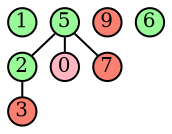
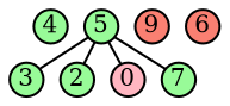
  graph {
    fontsize=12
    nodesep=0.1
    ranksep=0.1
    node [fillcolor=salmon fixedsize=true fontsize=10 shape=circle style=filled]
-   1 [fillcolor=palegreen width=0.2]
-   3 [width=0.2]
+   1 [fillcolor=palegreen width=0.2 label=4]
+   3 [fillcolor=palegreen width=0.2]
    2 [fillcolor=palegreen width=0.2]
    n4 [label=9 width=0.2]
    5 [fillcolor=palegreen width=0.2]
    0 [fillcolor=lightpink width=0.2]
-   7 [width=0.2]
-   6 [fillcolor=palegreen width=0.2]
-   2 -- 3
+   7 [fillcolor=palegreen width=0.2]
+   6 [width=0.2]
+   5 -- 3
    5 -- 2
    5 -- 0
    5 -- 7
  }
